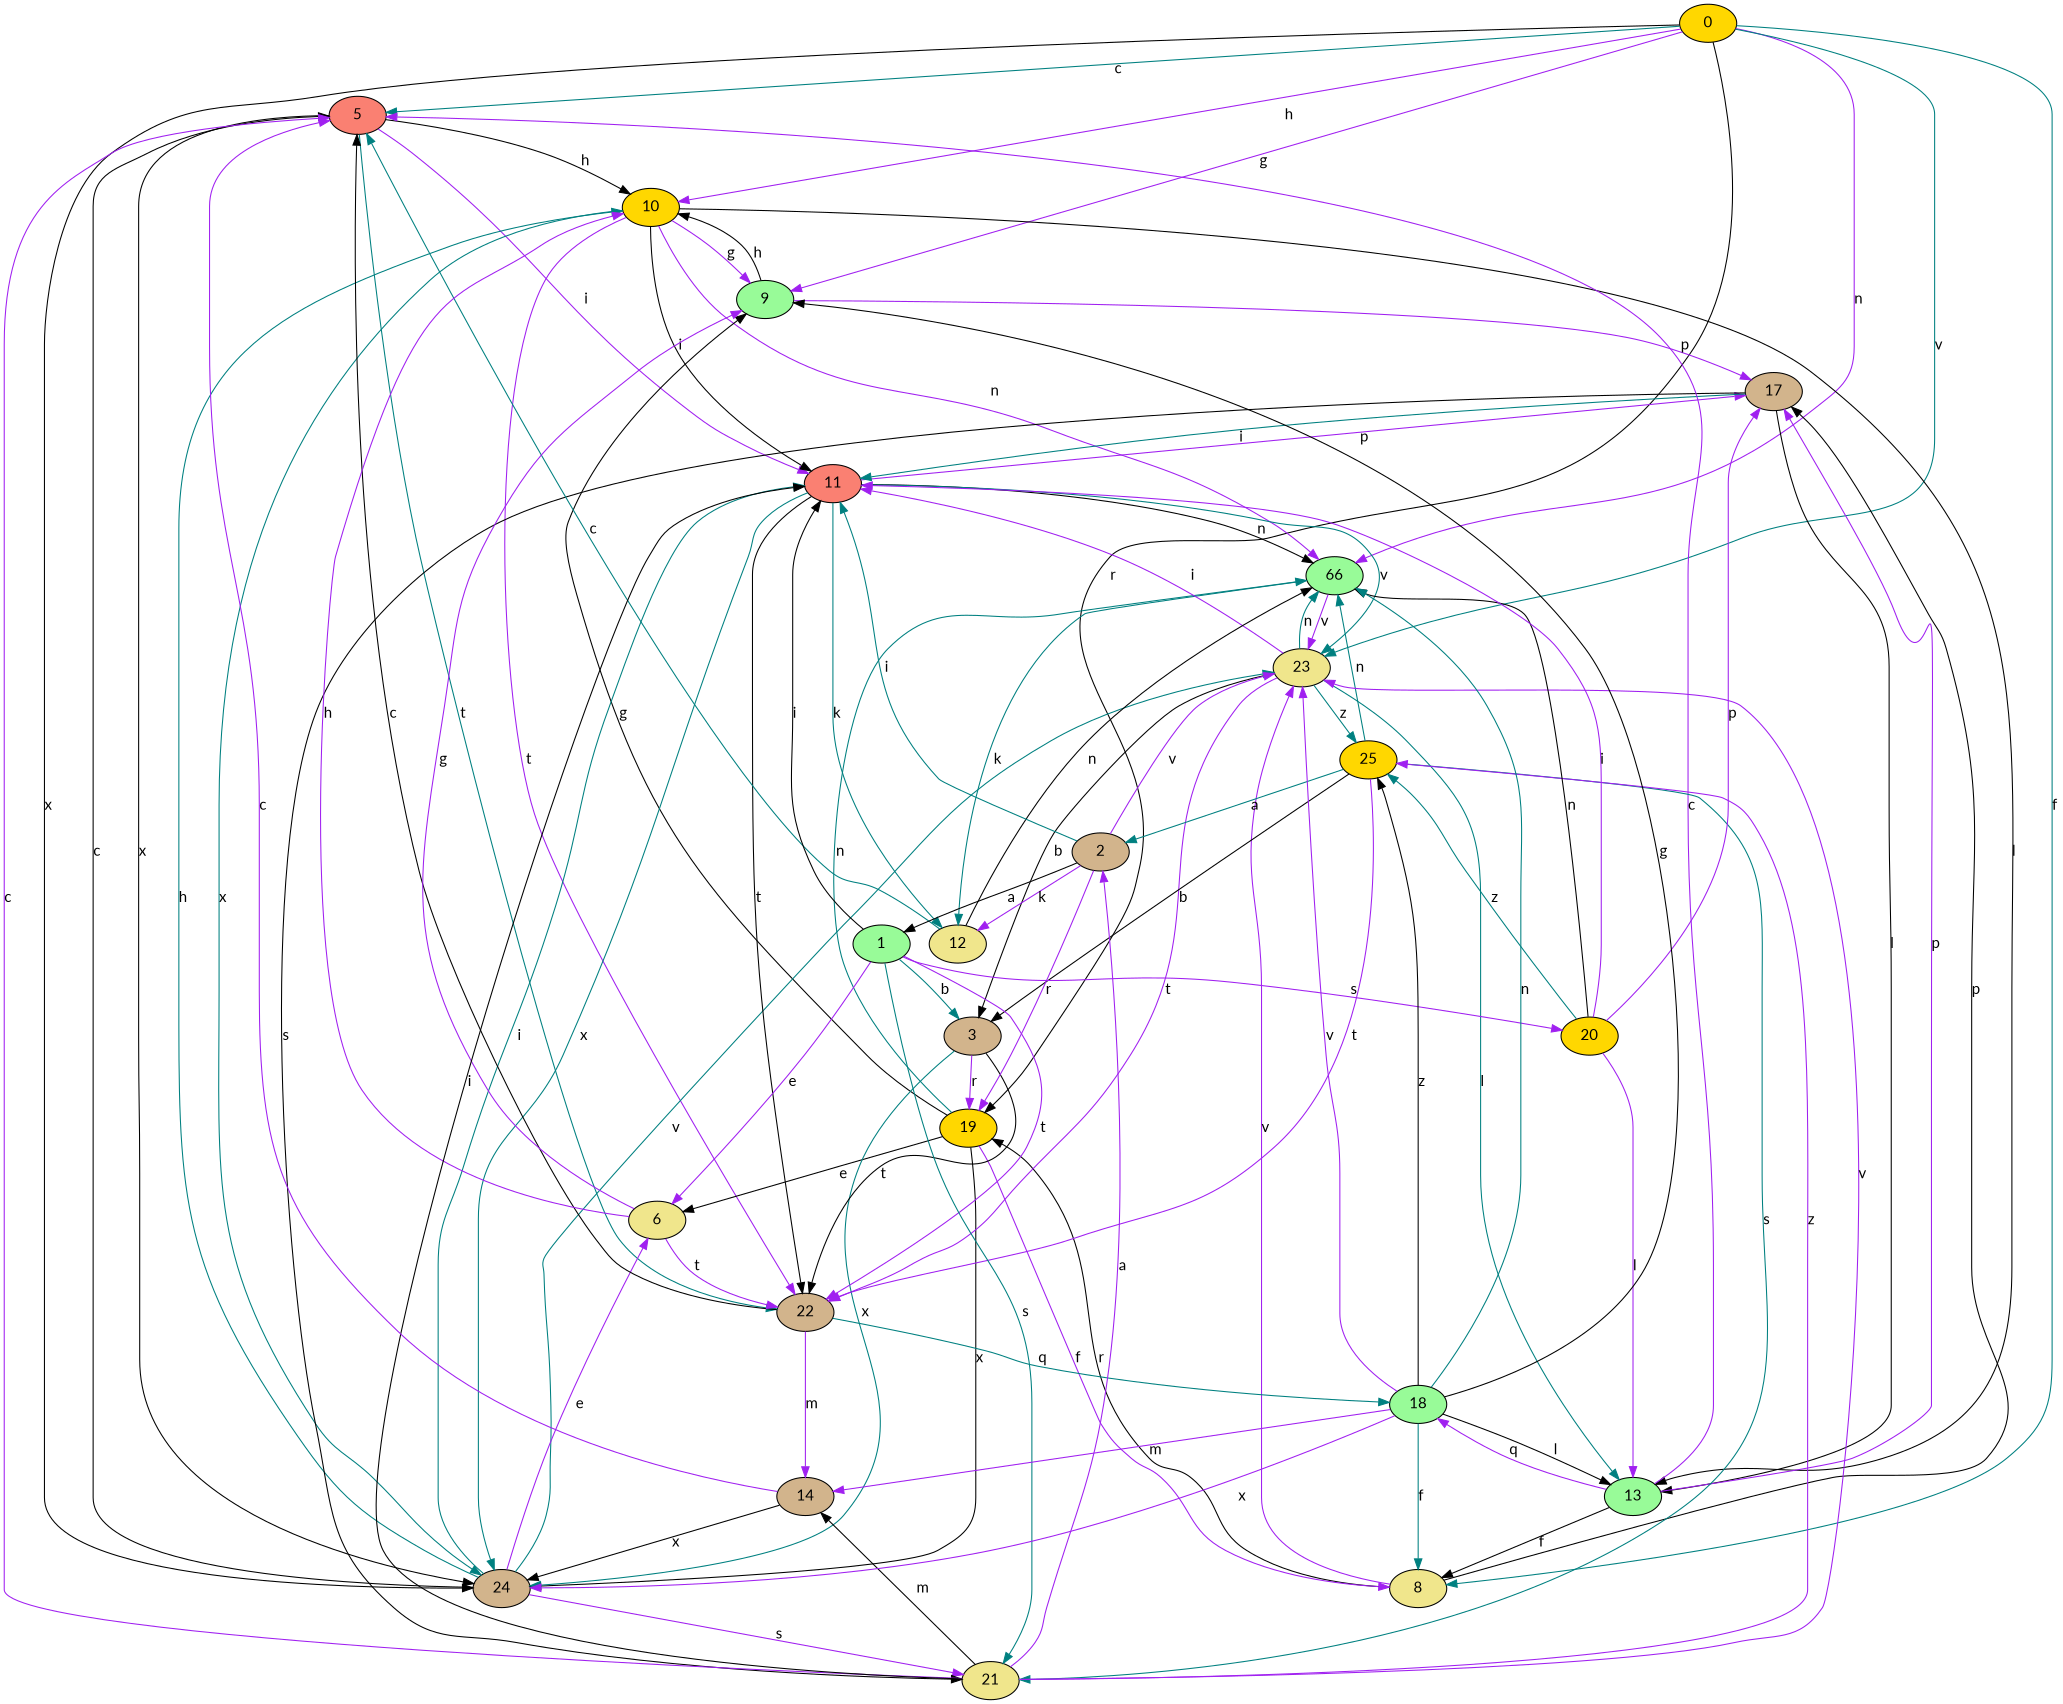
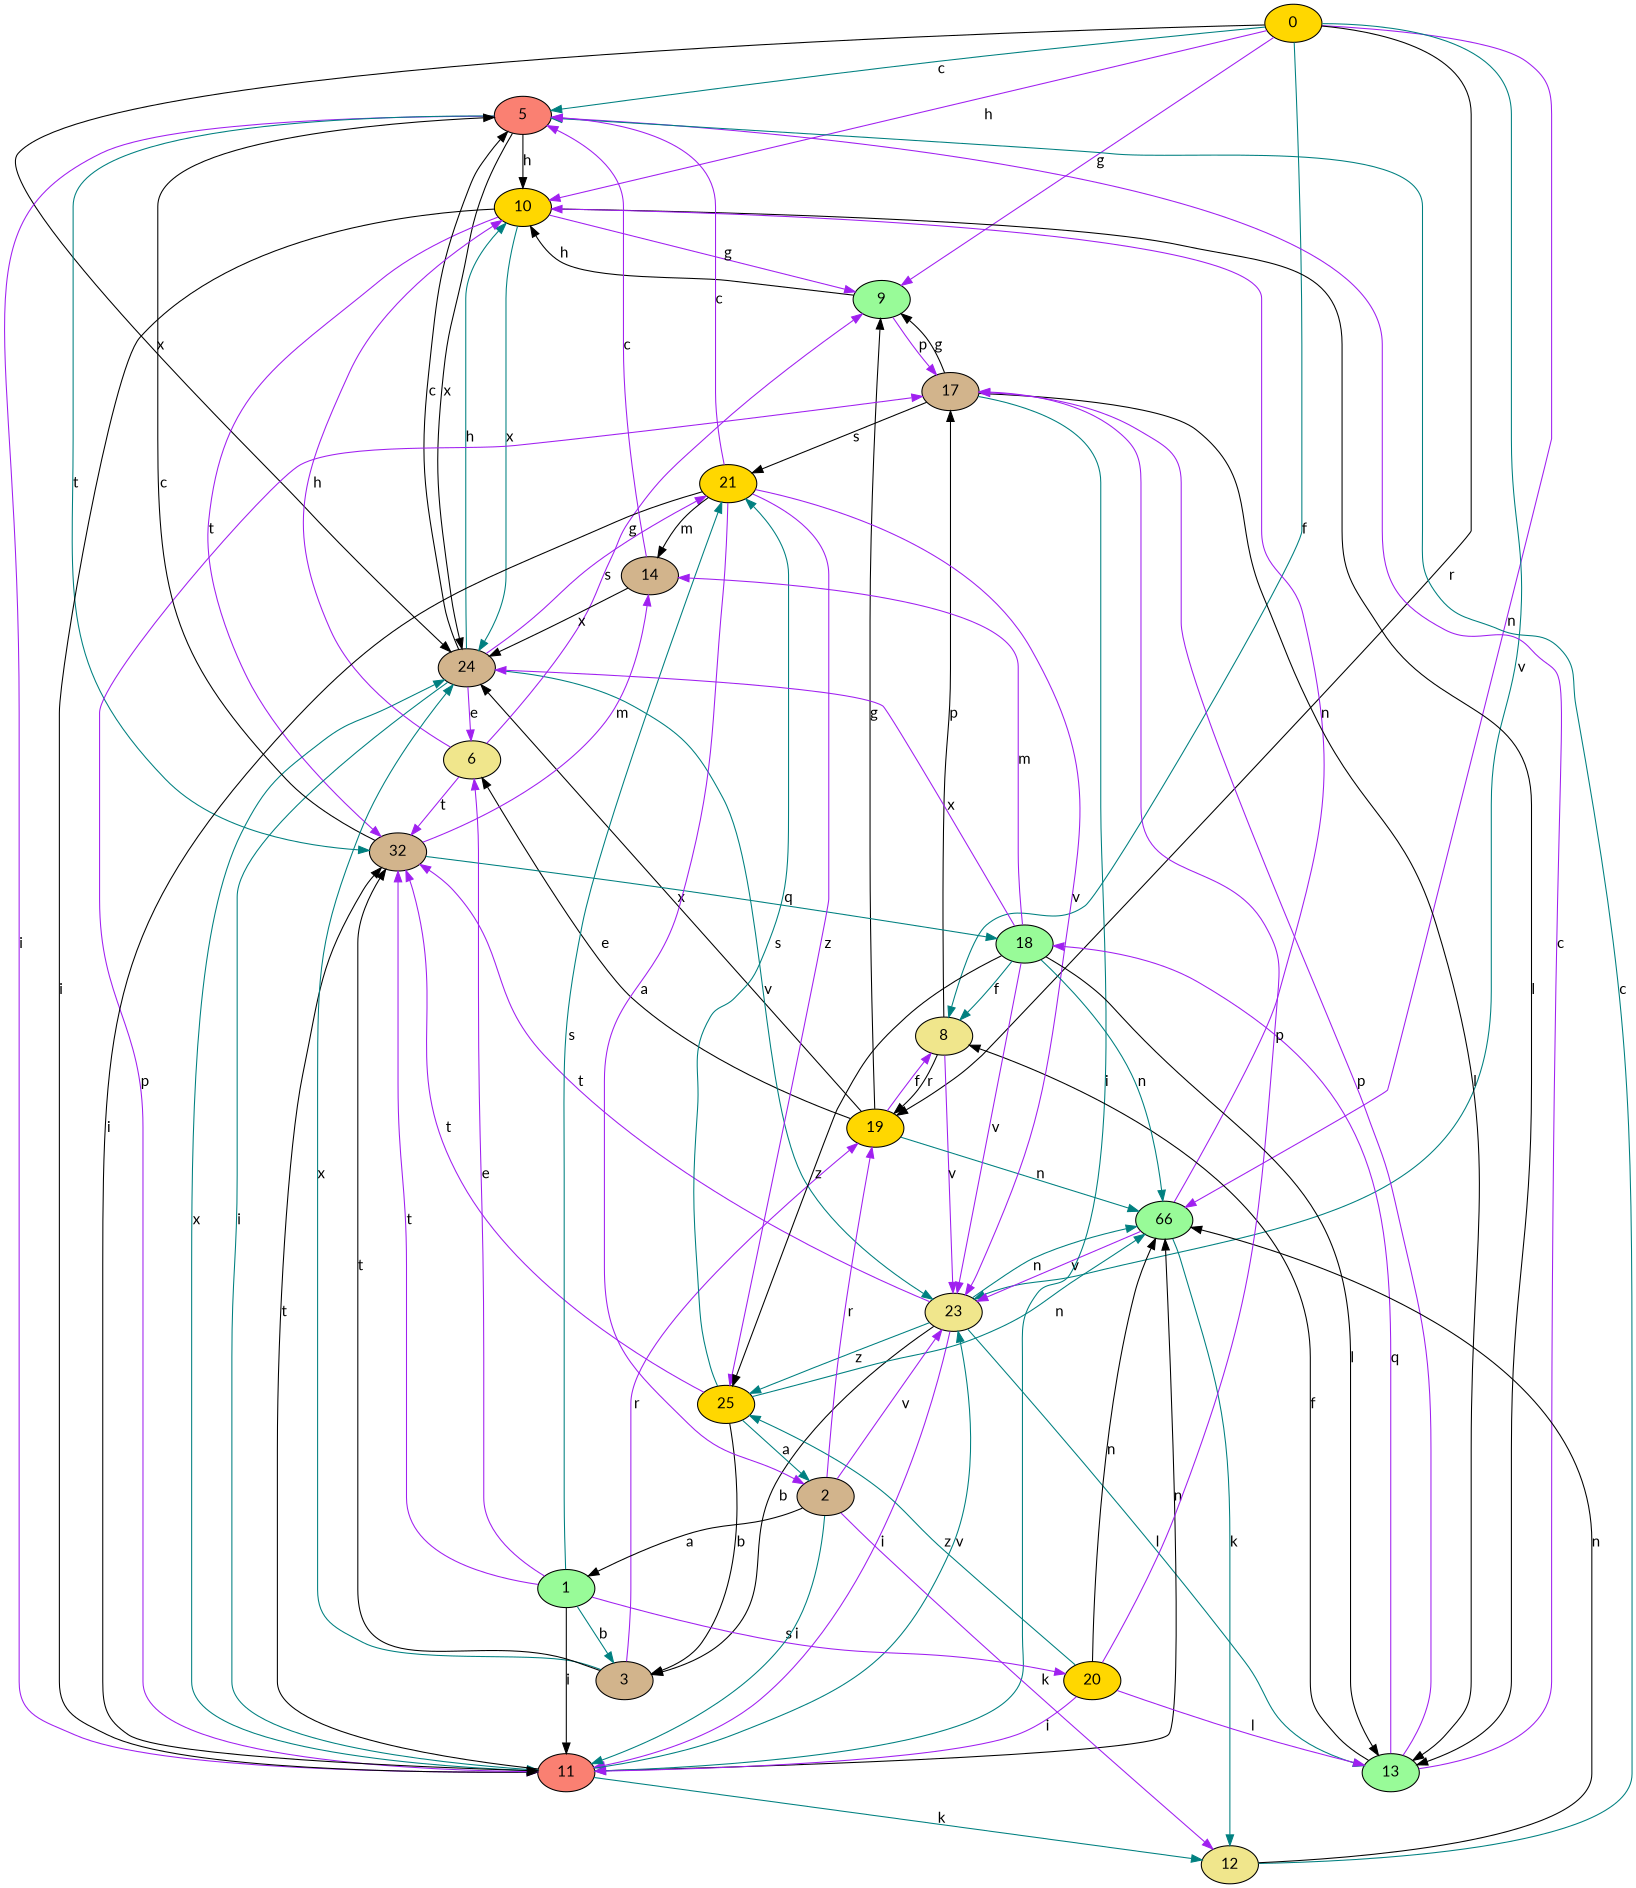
  strict digraph {
    fontname=Lato
    node [fillcolor=tan fontname=Lato style=filled]
    edge [color=purple fontname=Lato]
    0 [fillcolor=gold]
    5 [fillcolor=salmon]
    8 [fillcolor=khaki]
    9 [fillcolor=palegreen]
    10 [fillcolor=gold]
    n6 [fillcolor=palegreen label=66]
    19 [fillcolor=gold]
    23 [fillcolor=khaki]
    24
    11 [fillcolor=salmon]
-   22
+   22 [label=32]
    17
    13 [fillcolor=palegreen]
    12 [fillcolor=khaki]
    6 [fillcolor=khaki]
    3
    25 [fillcolor=gold]
-   21 [fillcolor=khaki]
+   21 [fillcolor=gold]
    1 [fillcolor=palegreen]
    20 [fillcolor=gold]
    2
    14
    18 [fillcolor=palegreen]
    0 -> 5 [color=teal label=c]
    0 -> 8 [color=teal label=f]
    0 -> 9 [label=g]
    0 -> 10 [label=h]
    0 -> n6 [label=n]
    0 -> 19 [color=black label=r]
    0 -> 23 [color=teal label=v]
    0 -> 24 [color=black label=x]
    5 -> 10 [color=black label=h]
    5 -> 24 [color=black label=x]
    5 -> 11 [label=i]
    5 -> 22 [color=teal label=t]
    8 -> 19 [color=black label=r]
    8 -> 23 [label=v]
    8 -> 17 [color=black label=p]
    9 -> 10 [color=black label=h]
    9 -> 17 [label=p]
    10 -> 9 [label=g]
-   10 -> n6 [label=n]
+   n6 -> 10 [label=n]
    10 -> 24 [color=teal label=x]
    10 -> 11 [color=black label=i]
    10 -> 22 [label=t]
    10 -> 13 [color=black label=l]
    n6 -> 23 [label=v]
    n6 -> 12 [color=teal label=k]
    19 -> 8 [label=f]
    19 -> 9 [color=black label=g]
    19 -> n6 [color=teal label=n]
    19 -> 24 [color=black label=x]
    19 -> 6 [color=black label=e]
    23 -> n6 [color=teal label=n]
    23 -> 11 [label=i]
    23 -> 22 [label=t]
    23 -> 13 [color=teal label=l]
    23 -> 3 [color=black label=b]
    23 -> 25 [color=teal label=z]
    24 -> 5 [color=black label=c]
    24 -> 10 [color=teal label=h]
    24 -> 23 [color=teal label=v]
    24 -> 11 [color=teal label=i]
    24 -> 6 [label=e]
    24 -> 21 [label=s]
    11 -> n6 [color=black label=n]
    11 -> 23 [color=teal label=v]
    11 -> 24 [color=teal label=x]
    11 -> 22 [color=black label=t]
    11 -> 17 [label=p]
    11 -> 12 [color=teal label=k]
    22 -> 5 [color=black label=c]
    22 -> 14 [label=m]
    22 -> 18 [color=teal label=q]
-   18 -> 9 [color=black label=g]
+   17 -> 9 [color=black label=g]
    17 -> 11 [color=teal label=i]
    17 -> 13 [color=black label=l]
    17 -> 21 [color=black label=s]
    13 -> 5 [label=c]
    13 -> 8 [color=black label=f]
    13 -> 17 [label=p]
    13 -> 18 [label=q]
    12 -> 5 [color=teal label=c]
    12 -> n6 [color=black label=n]
    6 -> 9 [label=g]
    6 -> 10 [label=h]
    6 -> 22 [label=t]
    3 -> 19 [label=r]
    3 -> 24 [color=teal label=x]
    3 -> 22 [color=black label=t]
    25 -> n6 [color=teal label=n]
    25 -> 22 [label=t]
    25 -> 3 [color=black label=b]
    25 -> 21 [color=teal label=s]
    25 -> 2 [color=teal label=a]
    21 -> 5 [label=c]
    21 -> 23 [label=v]
    21 -> 11 [color=black label=i]
    21 -> 25 [label=z]
    21 -> 2 [label=a]
    21 -> 14 [color=black label=m]
    1 -> 11 [color=black label=i]
    1 -> 22 [label=t]
    1 -> 6 [label=e]
    1 -> 3 [color=teal label=b]
    1 -> 21 [color=teal label=s]
    1 -> 20 [label=s]
    20 -> n6 [color=black label=n]
    20 -> 11 [label=i]
    20 -> 17 [label=p]
    20 -> 13 [label=l]
    20 -> 25 [color=teal label=z]
    2 -> 19 [label=r]
    2 -> 23 [label=v]
    2 -> 11 [color=teal label=i]
    2 -> 12 [label=k]
    2 -> 1 [color=black label=a]
    14 -> 5 [label=c]
    14 -> 24 [color=black label=x]
    18 -> 8 [color=teal label=f]
    18 -> n6 [color=teal label=n]
    18 -> 23 [label=v]
    18 -> 24 [label=x]
    18 -> 13 [color=black label=l]
    18 -> 25 [color=black label=z]
    18 -> 14 [label=m]
  }
